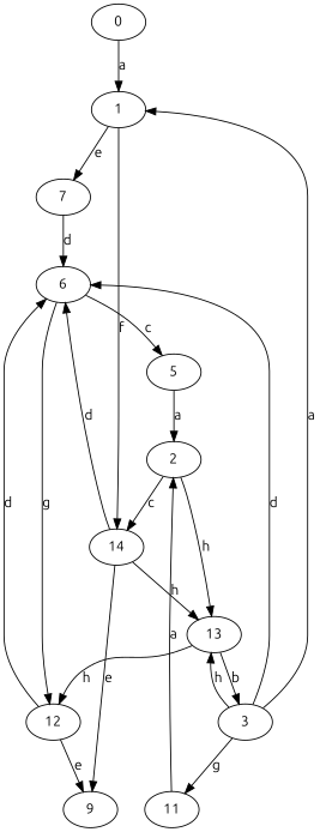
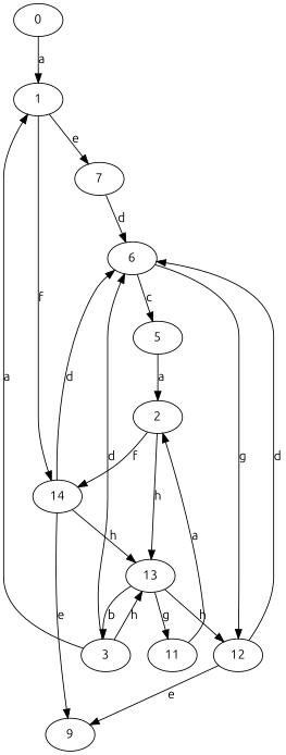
  strict digraph {
    fontname=Ubuntu
    node [fontname=Ubuntu]
    edge [fontname=Ubuntu]
    1
    7
    n3 [label=14]
    6
    13
    n6 [label=9]
    2
    3
    12
    0
    11
    5
    1 -> 7 [label=e]
    1 -> n3 [label=f]
    7 -> 6 [label=d]
    n3 -> 6 [label=d]
    n3 -> 13 [label=h]
    n3 -> n6 [label=e]
    6 -> 12 [label=g]
    6 -> 5 [label=c]
    13 -> 3 [label=b]
    13 -> 12 [label=h]
-   2 -> n3 [label=c]
+   2 -> n3 [label=f]
    2 -> 13 [label=h]
    3 -> 1 [label=a]
    3 -> 6 [label=d]
    3 -> 13 [label=h]
-   3 -> 11 [label=g]
+   13 -> 11 [label=g]
    12 -> 6 [label=d]
    12 -> n6 [label=e]
    0 -> 1 [label=a]
    11 -> 2 [label=a]
    5 -> 2 [label=a]
  }
